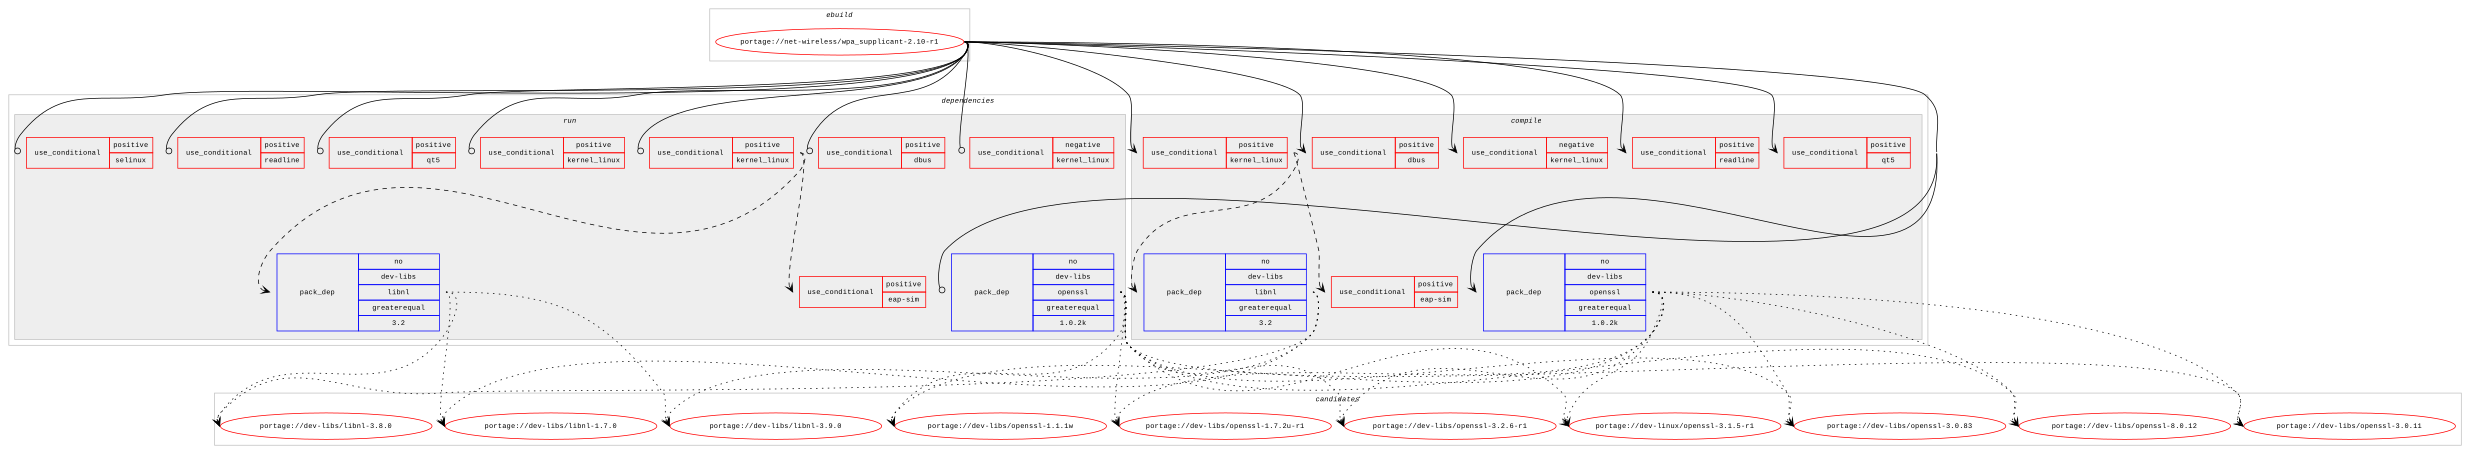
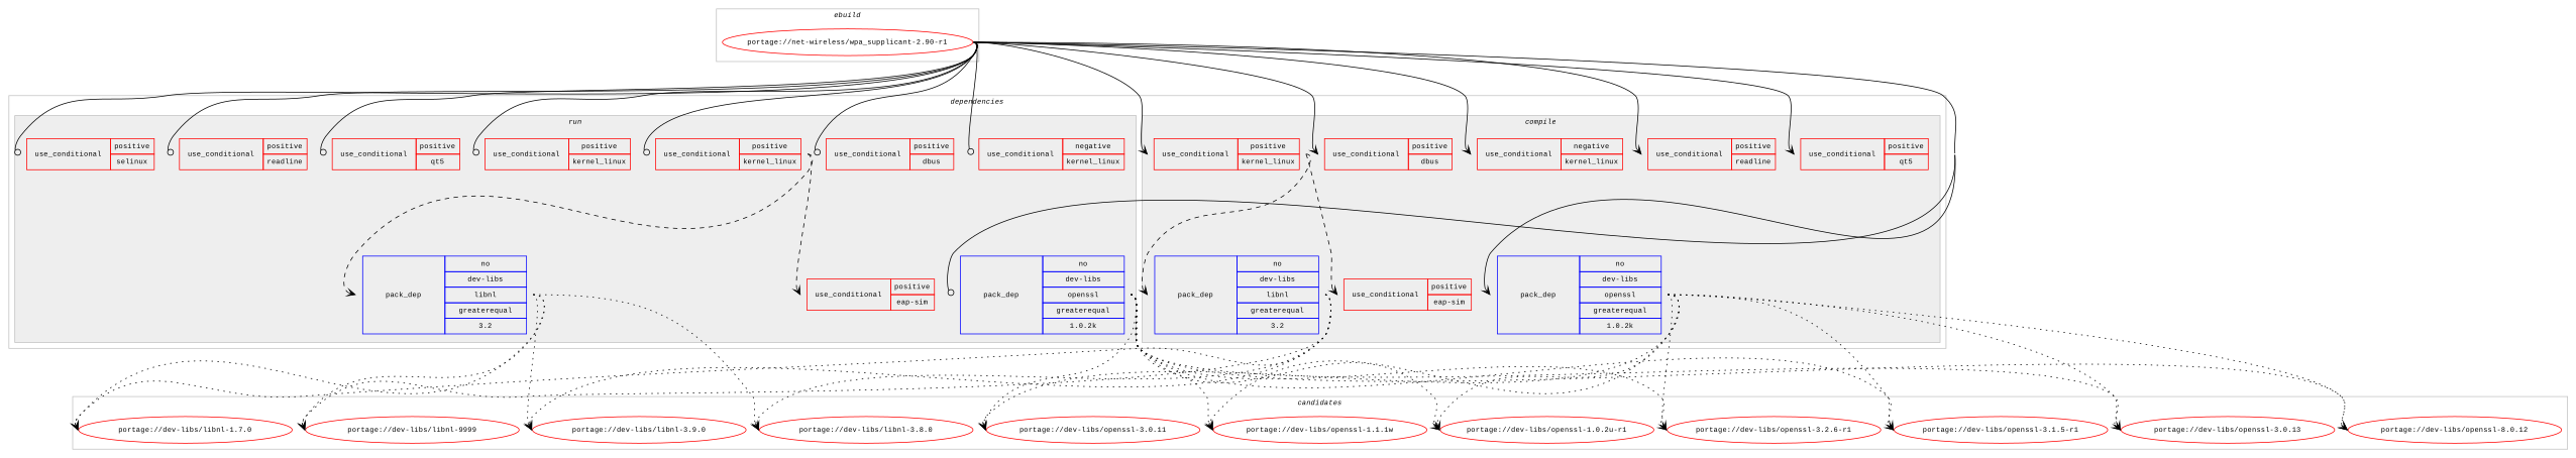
  digraph {
    compound=true
    concentrate=true
    fontname="Liberation Mono"
    fontsize=10
    newrank=true
    rankdir=TB
    ranksep=1.5
    node [color=red fontname="Liberation Mono" fontsize=10 shape=none]
    edge [arrowhead=vee fontname="Liberation Mono" headport=w style=dotted tailport=e weight=100]
-   n1 [label="portage://net-wireless/wpa_supplicant-2.10-r1" width=4 shape=""]
+   n1 [label="portage://net-wireless/wpa_supplicant-2.90-r1" width=4 shape=""]
    n2 [label=<<TABLE BORDER="0" CELLBORDER="1" CELLSPACING="0" CELLPADDING="4"><TR><TD ROWSPAN="3" CELLPADDING="10">use_conditional</TD></TR><TR><TD>negative</TD></TR><TR><TD>kernel_linux</TD></TR></TABLE>>]
    n3 [label=<<TABLE BORDER="0" CELLBORDER="1" CELLSPACING="0" CELLPADDING="4"><TR><TD ROWSPAN="3" CELLPADDING="10">use_conditional</TD></TR><TR><TD>positive</TD></TR><TR><TD>dbus</TD></TR></TABLE>>]
    n4 [color=blue label=<<TABLE BORDER="0" CELLBORDER="1" CELLSPACING="0" CELLPADDING="4" WIDTH="220"><TR><TD ROWSPAN="6" CELLPADDING="30">pack_dep</TD></TR><TR><TD WIDTH="110">no</TD></TR><TR><TD>dev-libs</TD></TR><TR><TD>libnl</TD></TR><TR><TD>greaterequal</TD></TR><TR><TD>3.2</TD></TR></TABLE>>]
    n5 [label=<<TABLE BORDER="0" CELLBORDER="1" CELLSPACING="0" CELLPADDING="4"><TR><TD ROWSPAN="3" CELLPADDING="10">use_conditional</TD></TR><TR><TD>positive</TD></TR><TR><TD>eap-sim</TD></TR></TABLE>>]
    n6 [label=<<TABLE BORDER="0" CELLBORDER="1" CELLSPACING="0" CELLPADDING="4"><TR><TD ROWSPAN="3" CELLPADDING="10">use_conditional</TD></TR><TR><TD>positive</TD></TR><TR><TD>kernel_linux</TD></TR></TABLE>>]
    n7 [label=<<TABLE BORDER="0" CELLBORDER="1" CELLSPACING="0" CELLPADDING="4"><TR><TD ROWSPAN="3" CELLPADDING="10">use_conditional</TD></TR><TR><TD>positive</TD></TR><TR><TD>qt5</TD></TR></TABLE>>]
    n8 [label=<<TABLE BORDER="0" CELLBORDER="1" CELLSPACING="0" CELLPADDING="4"><TR><TD ROWSPAN="3" CELLPADDING="10">use_conditional</TD></TR><TR><TD>positive</TD></TR><TR><TD>readline</TD></TR></TABLE>>]
    n9 [color=blue label=<<TABLE BORDER="0" CELLBORDER="1" CELLSPACING="0" CELLPADDING="4" WIDTH="220"><TR><TD ROWSPAN="6" CELLPADDING="30">pack_dep</TD></TR><TR><TD WIDTH="110">no</TD></TR><TR><TD>dev-libs</TD></TR><TR><TD>openssl</TD></TR><TR><TD>greaterequal</TD></TR><TR><TD>1.0.2k</TD></TR></TABLE>>]
    n10 [label=<<TABLE BORDER="0" CELLBORDER="1" CELLSPACING="0" CELLPADDING="4"><TR><TD ROWSPAN="3" CELLPADDING="10">use_conditional</TD></TR><TR><TD>negative</TD></TR><TR><TD>kernel_linux</TD></TR></TABLE>>]
    n11 [label=<<TABLE BORDER="0" CELLBORDER="1" CELLSPACING="0" CELLPADDING="4"><TR><TD ROWSPAN="3" CELLPADDING="10">use_conditional</TD></TR><TR><TD>positive</TD></TR><TR><TD>dbus</TD></TR></TABLE>>]
    n12 [color=blue label=<<TABLE BORDER="0" CELLBORDER="1" CELLSPACING="0" CELLPADDING="4" WIDTH="220"><TR><TD ROWSPAN="6" CELLPADDING="30">pack_dep</TD></TR><TR><TD WIDTH="110">no</TD></TR><TR><TD>dev-libs</TD></TR><TR><TD>libnl</TD></TR><TR><TD>greaterequal</TD></TR><TR><TD>3.2</TD></TR></TABLE>>]
    n13 [label=<<TABLE BORDER="0" CELLBORDER="1" CELLSPACING="0" CELLPADDING="4"><TR><TD ROWSPAN="3" CELLPADDING="10">use_conditional</TD></TR><TR><TD>positive</TD></TR><TR><TD>eap-sim</TD></TR></TABLE>>]
    n14 [label=<<TABLE BORDER="0" CELLBORDER="1" CELLSPACING="0" CELLPADDING="4"><TR><TD ROWSPAN="3" CELLPADDING="10">use_conditional</TD></TR><TR><TD>positive</TD></TR><TR><TD>kernel_linux</TD></TR></TABLE>>]
    n15 [label=<<TABLE BORDER="0" CELLBORDER="1" CELLSPACING="0" CELLPADDING="4"><TR><TD ROWSPAN="3" CELLPADDING="10">use_conditional</TD></TR><TR><TD>positive</TD></TR><TR><TD>kernel_linux</TD></TR></TABLE>>]
    n16 [label=<<TABLE BORDER="0" CELLBORDER="1" CELLSPACING="0" CELLPADDING="4"><TR><TD ROWSPAN="3" CELLPADDING="10">use_conditional</TD></TR><TR><TD>positive</TD></TR><TR><TD>qt5</TD></TR></TABLE>>]
    n17 [label=<<TABLE BORDER="0" CELLBORDER="1" CELLSPACING="0" CELLPADDING="4"><TR><TD ROWSPAN="3" CELLPADDING="10">use_conditional</TD></TR><TR><TD>positive</TD></TR><TR><TD>readline</TD></TR></TABLE>>]
    n18 [label=<<TABLE BORDER="0" CELLBORDER="1" CELLSPACING="0" CELLPADDING="4"><TR><TD ROWSPAN="3" CELLPADDING="10">use_conditional</TD></TR><TR><TD>positive</TD></TR><TR><TD>selinux</TD></TR></TABLE>>]
    n19 [color=blue label=<<TABLE BORDER="0" CELLBORDER="1" CELLSPACING="0" CELLPADDING="4" WIDTH="220"><TR><TD ROWSPAN="6" CELLPADDING="30">pack_dep</TD></TR><TR><TD WIDTH="110">no</TD></TR><TR><TD>dev-libs</TD></TR><TR><TD>openssl</TD></TR><TR><TD>greaterequal</TD></TR><TR><TD>1.0.2k</TD></TR></TABLE>>]
    n20 [label="portage://dev-libs/libnl-1.7.0" width=4 shape=""]
    n21 [label="portage://dev-libs/libnl-3.8.0" width=4 shape=""]
    n22 [label="portage://dev-libs/libnl-3.9.0" width=4 shape=""]
-   n24 [label="portage://dev-libs/openssl-1.7.2u-r1" width=4 shape=""]
+   n23 [label="portage://dev-libs/libnl-9999" width=4 shape=""]
+   n24 [label="portage://dev-libs/openssl-1.0.2u-r1" width=4 shape=""]
    n25 [label="portage://dev-libs/openssl-1.1.1w" width=4 shape=""]
    n26 [label="portage://dev-libs/openssl-3.0.11" width=4 shape=""]
    n27 [label="portage://dev-libs/openssl-8.0.12" width=4 shape=""]
-   n28 [label="portage://dev-libs/openssl-3.0.83" width=4 shape=""]
-   n29 [label="portage://dev-linux/openssl-3.1.5-r1" width=4 shape=""]
+   n28 [label="portage://dev-libs/openssl-3.0.13" width=4 shape=""]
+   n29 [label="portage://dev-libs/openssl-3.1.5-r1" width=4 shape=""]
    n30 [label="portage://dev-libs/openssl-3.2.6-r1" width=4 shape=""]
    subgraph cluster_1 {
      color=gray
      label=<<i>ebuild</i>>
      rank=same
      n1
    }
    subgraph cluster_2 {
      color=gray
      label=<<i>dependencies</i>>
      subgraph cluster_3 {
        color=gray
        fillcolor="#eeeeee"
        label=<<i>compile</i>>
        style=filled
        subgraph sub_4 {
          color=gray
          fillcolor="#eeeeee"
          label=<<i>compile</i>>
          style=filled
          n2
        }
        subgraph sub_5 {
          color=gray
          fillcolor="#eeeeee"
          label=<<i>compile</i>>
          style=filled
          n3
        }
        subgraph sub_6 {
          color=gray
          fillcolor="#eeeeee"
          label=<<i>compile</i>>
          style=filled
          n6
          subgraph sub_7 {
            color=gray
            fillcolor="#eeeeee"
            label=<<i>compile</i>>
            style=filled
            n4
          }
          subgraph sub_8 {
            color=gray
            fillcolor="#eeeeee"
            label=<<i>compile</i>>
            style=filled
            n5
          }
        }
        subgraph sub_9 {
          color=gray
          fillcolor="#eeeeee"
          label=<<i>compile</i>>
          style=filled
          n7
        }
        subgraph sub_10 {
          color=gray
          fillcolor="#eeeeee"
          label=<<i>compile</i>>
          style=filled
          n8
        }
        subgraph sub_11 {
          color=gray
          fillcolor="#eeeeee"
          label=<<i>compile</i>>
          style=filled
          n9
        }
      }
      subgraph cluster_12 {
        color=gray
        fillcolor="#eeeeee"
        label=<<i>compile and run</i>>
        style=filled
      }
      subgraph cluster_13 {
        color=gray
        fillcolor="#eeeeee"
        label=<<i>run</i>>
        style=filled
        subgraph sub_14 {
          color=gray
          fillcolor="#eeeeee"
          label=<<i>run</i>>
          style=filled
          n10
        }
        subgraph sub_15 {
          color=gray
          fillcolor="#eeeeee"
          label=<<i>run</i>>
          style=filled
          n11
        }
        subgraph sub_16 {
          color=gray
          fillcolor="#eeeeee"
          label=<<i>run</i>>
          style=filled
          n14
          subgraph sub_17 {
            color=gray
            fillcolor="#eeeeee"
            label=<<i>run</i>>
            style=filled
            n12
          }
          subgraph sub_18 {
            color=gray
            fillcolor="#eeeeee"
            label=<<i>run</i>>
            style=filled
            n13
          }
        }
        subgraph sub_19 {
          color=gray
          fillcolor="#eeeeee"
          label=<<i>run</i>>
          style=filled
          n15
        }
        subgraph sub_20 {
          color=gray
          fillcolor="#eeeeee"
          label=<<i>run</i>>
          style=filled
          n16
        }
        subgraph sub_21 {
          color=gray
          fillcolor="#eeeeee"
          label=<<i>run</i>>
          style=filled
          n17
        }
        subgraph sub_22 {
          color=gray
          fillcolor="#eeeeee"
          label=<<i>run</i>>
          style=filled
          n18
        }
        subgraph sub_23 {
          color=gray
          fillcolor="#eeeeee"
          label=<<i>run</i>>
          style=filled
          n19
        }
      }
    }
    subgraph cluster_24 {
      color=gray
      label=<<i>candidates</i>>
      rank=same
      subgraph sub_25 {
        color=black
        label=<<i>candidates</i>>
        nodesep=1
        rank=same
        n20
        n21
        n22
+       n23
      }
      subgraph sub_26 {
        color=black
        label=<<i>candidates</i>>
        nodesep=1
        rank=same
        n24
        n25
        n26
        n27
        n28
        n29
        n30
      }
      subgraph sub_27 {
        color=black
        label=<<i>candidates</i>>
        nodesep=1
        rank=same
        n20
        n21
        n22
+       n23
      }
      subgraph sub_28 {
        color=black
        label=<<i>candidates</i>>
        nodesep=1
        rank=same
        n24
        n25
        n26
        n27
        n28
        n29
        n30
      }
    }
    n1 -> n2 [style=solid weight=20]
    n1 -> n3 [style=solid weight=20]
    n1 -> n6 [style=solid weight=20]
    n1 -> n7 [style=solid weight=20]
    n1 -> n8 [style=solid weight=20]
    n1 -> n9 [style=solid weight=20]
    n1 -> n10 [arrowhead=odot style=solid weight=20]
    n1 -> n11 [arrowhead=odot style=solid weight=20]
    n1 -> n14 [arrowhead=odot style=solid weight=20]
    n1 -> n15 [arrowhead=odot style=solid weight=20]
    n1 -> n16 [arrowhead=odot style=solid weight=20]
    n1 -> n17 [arrowhead=odot style=solid weight=20]
    n1 -> n18 [arrowhead=odot style=solid weight=20]
    n1 -> n19 [arrowhead=odot style=solid weight=20]
    n4 -> n20
    n4 -> n21
    n4 -> n22
+   n4 -> n23
    n6 -> n4 [style=dashed weight=20]
    n6 -> n5 [style=dashed weight=20]
    n9 -> n24
    n9 -> n25
    n9 -> n26
    n9 -> n27
    n9 -> n28
    n9 -> n29
    n9 -> n30
    n12 -> n20
    n12 -> n21
    n12 -> n22
+   n12 -> n23
    n14 -> n12 [style=dashed weight=20]
    n14 -> n13 [style=dashed weight=20]
    n19 -> n24
    n19 -> n25
    n19 -> n26
    n19 -> n27
    n19 -> n28
    n19 -> n29
    n19 -> n30
  }
